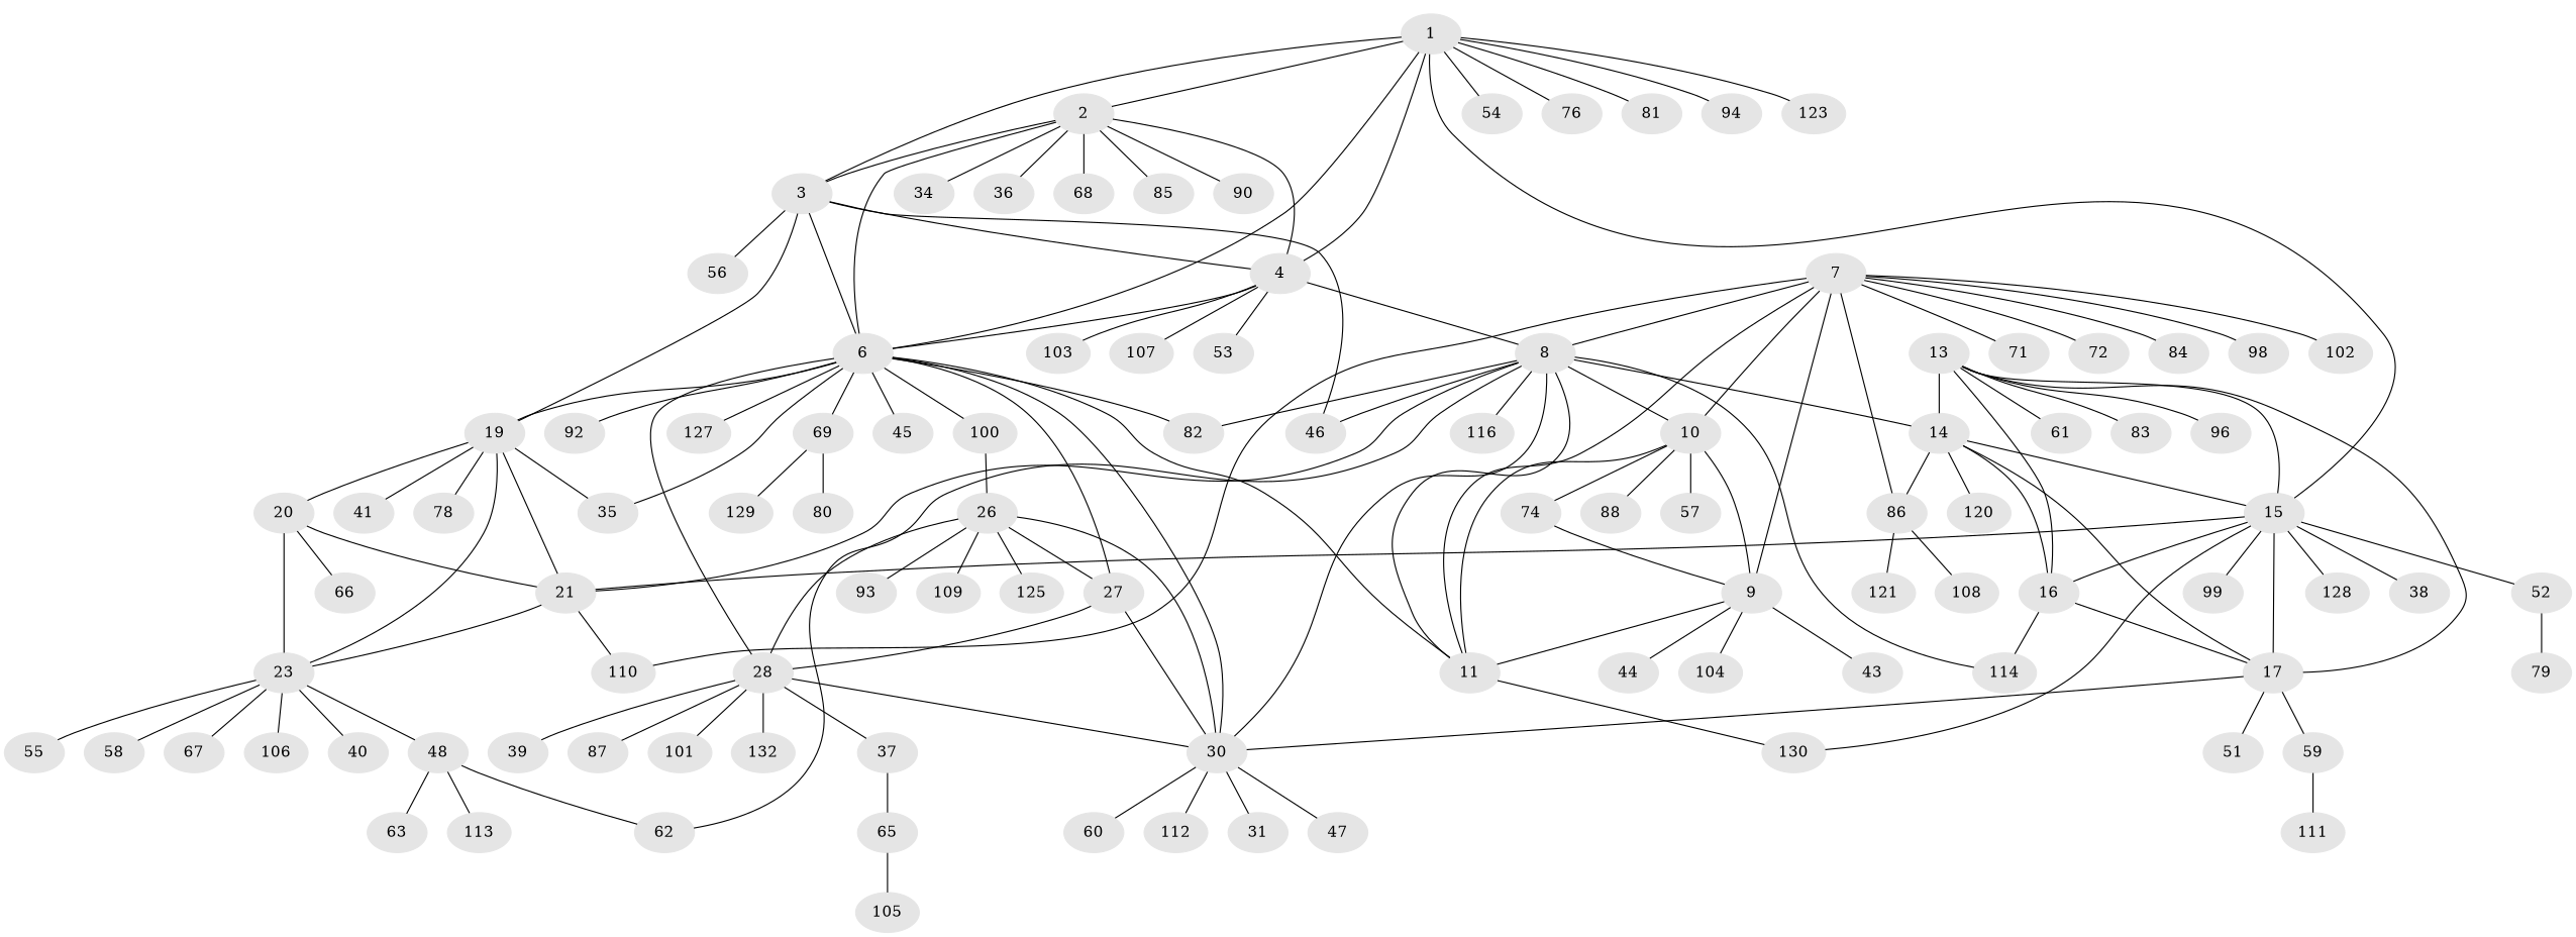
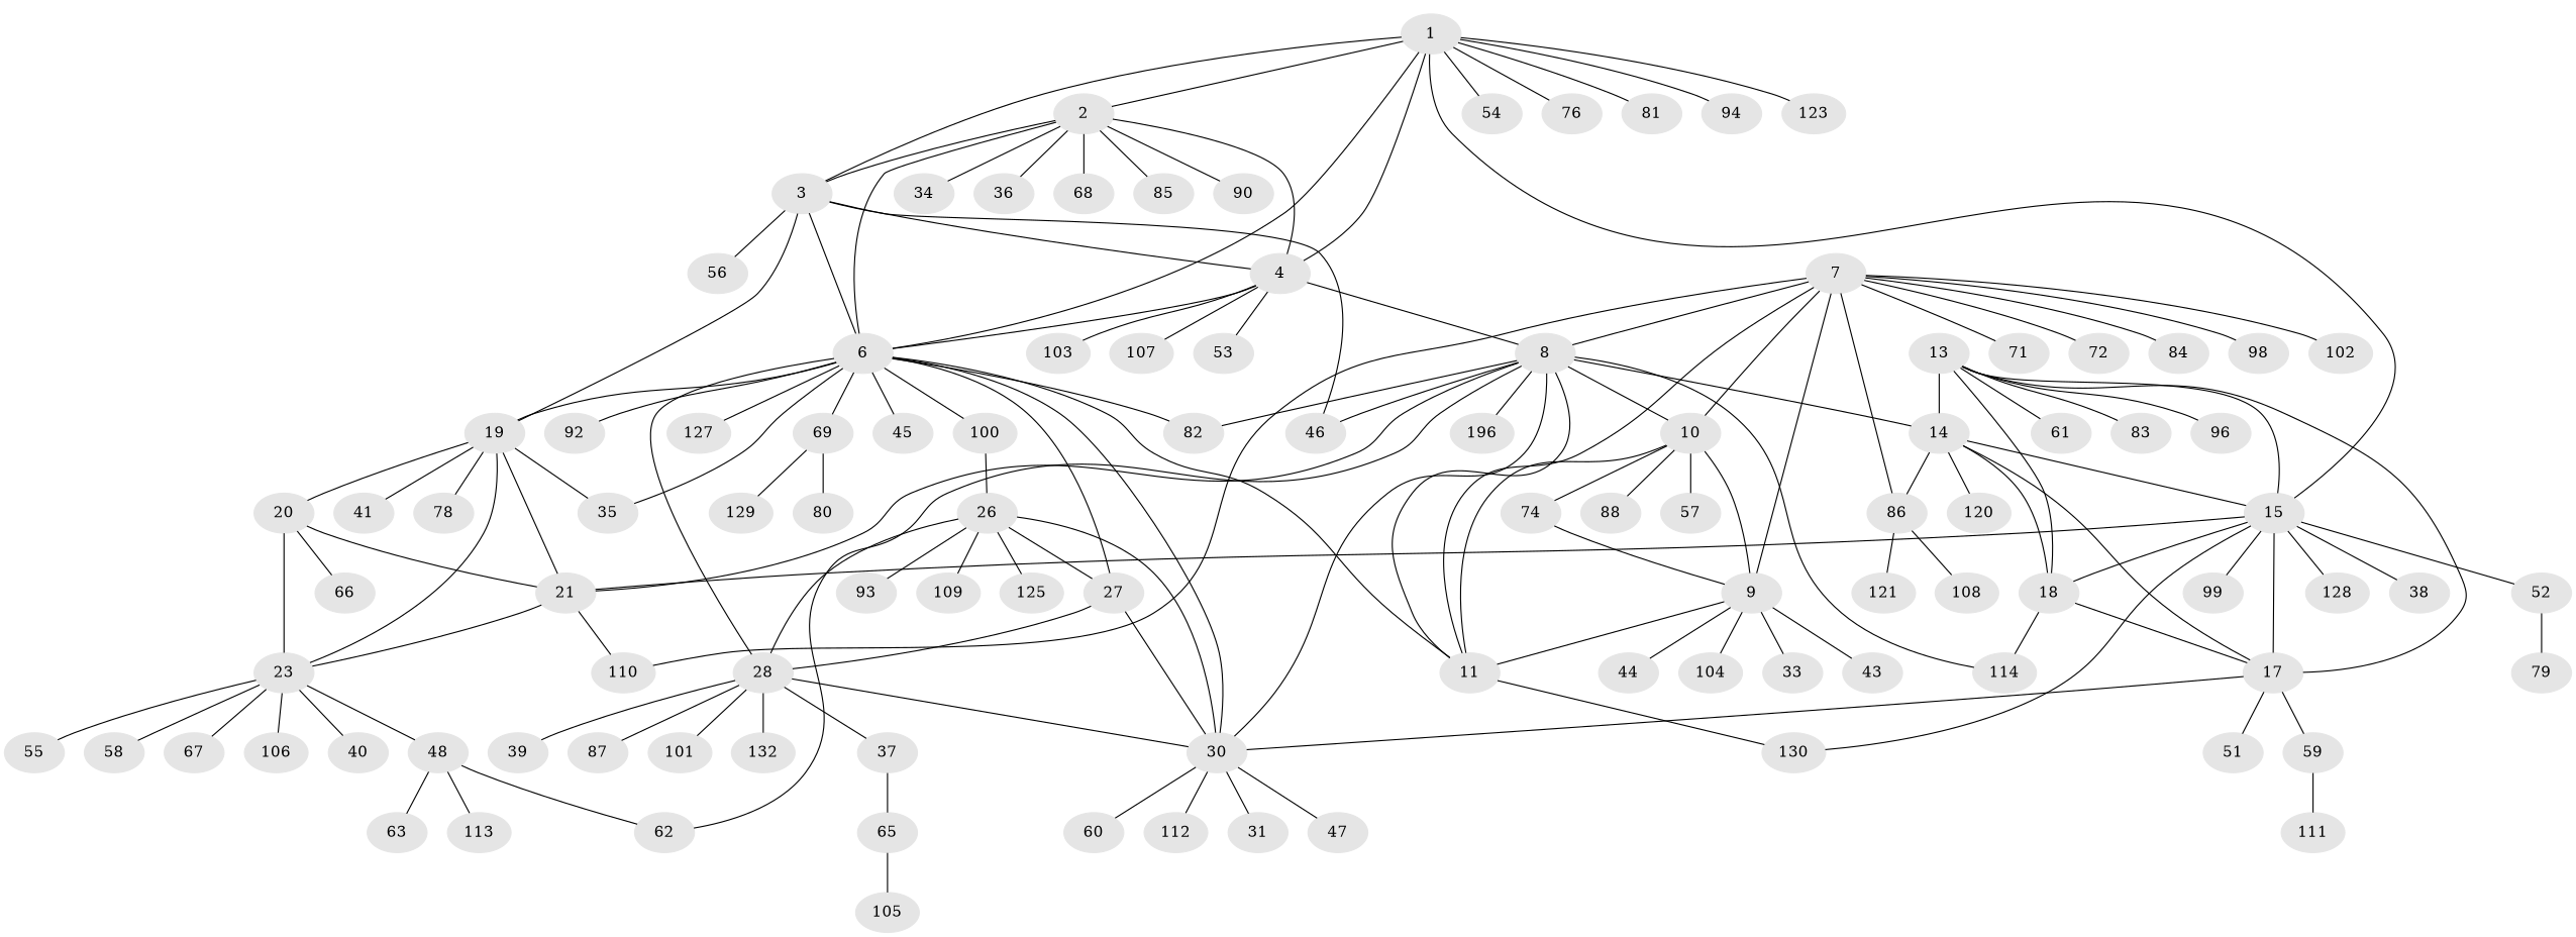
  graph {
    node [color=gray90 style=filled]
    1 [super="+117"]
    2 [super="+5"]
    3
    4 [super="+70"]
    6 [super="+25"]
    15 [super="+18"]
    54
    76
    81
    94
    123
    34
    36
    68 [super="+122"]
    85
    90
    19 [super="+22"]
    46
    56
    8 [super="+95"]
    53
    103
    107
    11 [super="+119"]
    27
    28 [super="+118"]
    30 [super="+42"]
    35
    45
    69
    82
    92
    100
    127
    21 [super="+77"]
    128
    130
-   16 [super="+49"]
+   16 [super="+49" label=18]
    17 [super="+75"]
    38
    52 [super="+64"]
    99
    20 [super="+24"]
    23 [super="+73"]
    41
    78
    10 [super="+12"]
    14 [super="+126"]
    62
    114
-   116
+   116 [label=196]
    26 [super="+29"]
    93
    109
    125
    37 [super="+89"]
    39
    87
    101
    132
    31
    47
    60
    112
    80 [super="+115"]
    129
    7 [super="+91"]
    9 [super="+50"]
    71
    72
    84
    86
    98
    102
    110
+   33
    43
    44
    104
    57
    74
    88
    108
    121
    120
    13 [super="+32"]
    61
    83
    96
    51
    59
    79
    111
    66
    40
    48 [super="+97"]
    55 [super="+124"]
    58
    67
    106
    63
    113 [super="+131"]
    65
    105
    1 -- 2 [weight=2]
    1 -- 3
    1 -- 4
    1 -- 6
    1 -- 15
    1 -- 54
    1 -- 76
    1 -- 81
    1 -- 94
    1 -- 123
    2 -- 3 [weight=2]
    2 -- 4 [weight=2]
    2 -- 6 [weight=2]
    2 -- 34
    2 -- 36
    2 -- 68
    2 -- 85
    2 -- 90
    3 -- 4
    3 -- 6
    3 -- 19
    3 -- 46
    3 -- 56
    4 -- 6
    4 -- 8
    4 -- 53
    4 -- 103
    4 -- 107
    6 -- 19
    6 -- 11
    6 -- 27
    6 -- 28
    6 -- 30
    6 -- 35
    6 -- 45
    6 -- 69
    6 -- 82
    6 -- 92
    6 -- 100
    6 -- 127
    15 -- 21
    15 -- 128
    15 -- 130
    15 -- 16 [weight=2]
    15 -- 17 [weight=2]
    15 -- 38
    15 -- 52
    15 -- 99
    19 -- 35
    19 -- 21 [weight=2]
    19 -- 20 [weight=4]
    19 -- 23 [weight=2]
    19 -- 41
    19 -- 78
    8 -- 46
    8 -- 11
    8 -- 30
    8 -- 82
    8 -- 21
    8 -- 10 [weight=2]
    8 -- 14
    8 -- 62
    8 -- 114
    8 -- 116
    11 -- 130
    27 -- 28
    27 -- 30
    28 -- 30
    28 -- 37
    28 -- 39
    28 -- 87
    28 -- 101
    28 -- 132
    30 -- 31
    30 -- 47
    30 -- 60
    30 -- 112
    69 -- 80
    69 -- 129
    100 -- 26 [weight=2]
    21 -- 23
    21 -- 110
    16 -- 17
    16 -- 114
    17 -- 30
    17 -- 51
    17 -- 59
    52 -- 79
    20 -- 21 [weight=2]
    20 -- 23 [weight=2]
    20 -- 66
    23 -- 40
    23 -- 48
    23 -- 55
    23 -- 58
    23 -- 67
    23 -- 106
    10 -- 11 [weight=2]
    10 -- 57
    10 -- 74
    10 -- 88
    14 -- 15 [weight=2]
    14 -- 16
    14 -- 17
    14 -- 86
    14 -- 120
    26 -- 27 [weight=2]
    26 -- 28 [weight=2]
    26 -- 30 [weight=2]
    26 -- 93
    26 -- 109
    26 -- 125
    37 -- 65
    7 -- 8
    7 -- 11
    7 -- 10 [weight=2]
    7 -- 9
    7 -- 71
    7 -- 72
    7 -- 84
    7 -- 86
    7 -- 98
    7 -- 102
    7 -- 110
    9 -- 11
    9 -- 10 [weight=2]
+   9 -- 33
    9 -- 43
    9 -- 44
    9 -- 104
    86 -- 108
    86 -- 121
    74 -- 9
    13 -- 15 [weight=2]
    13 -- 16
    13 -- 17
    13 -- 14
    13 -- 61
    13 -- 83
    13 -- 96
    59 -- 111
    48 -- 62
    48 -- 63
    48 -- 113
    65 -- 105
  }
